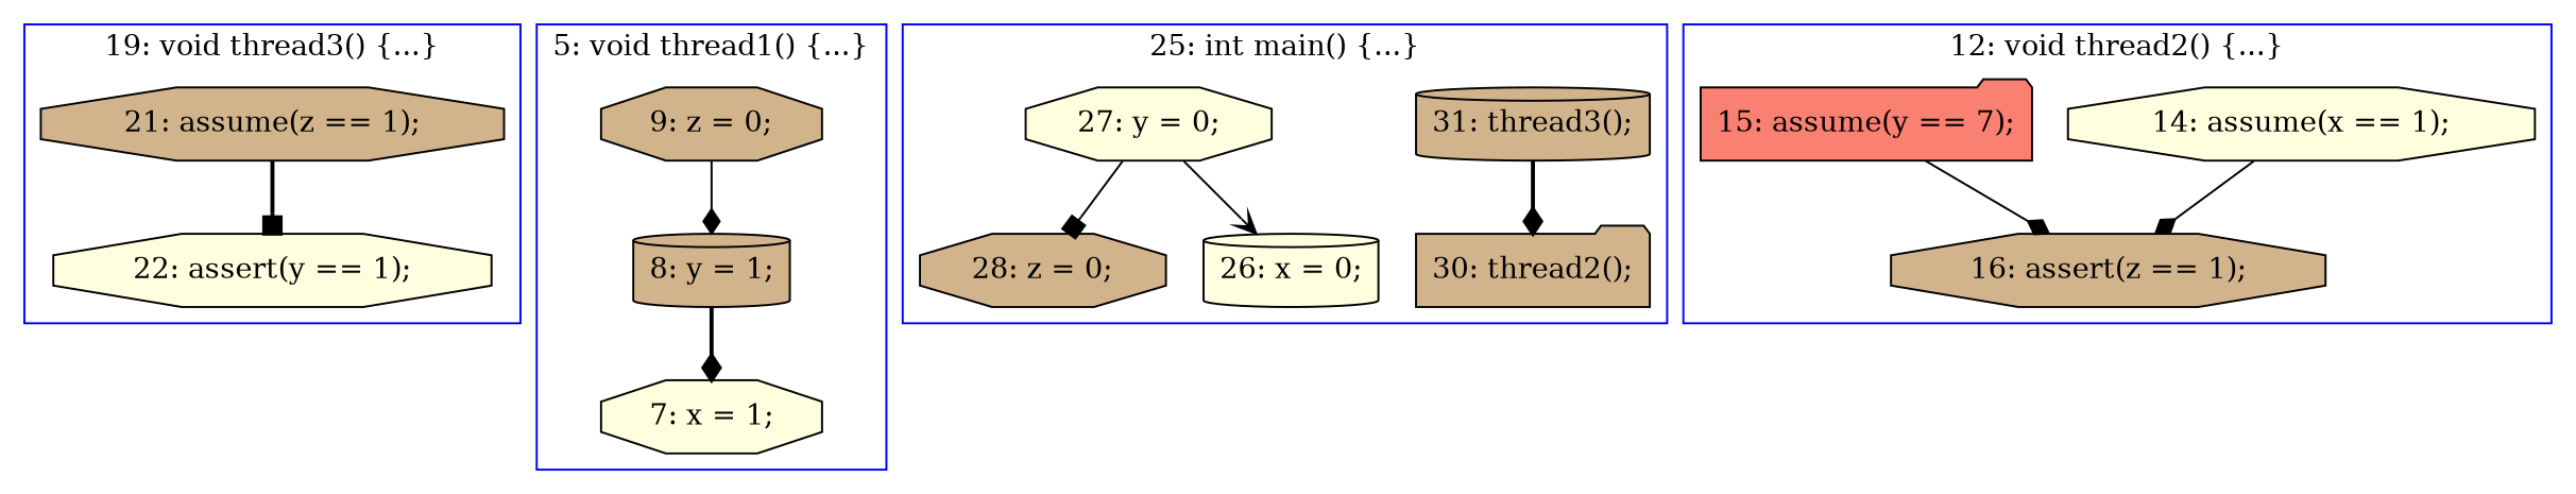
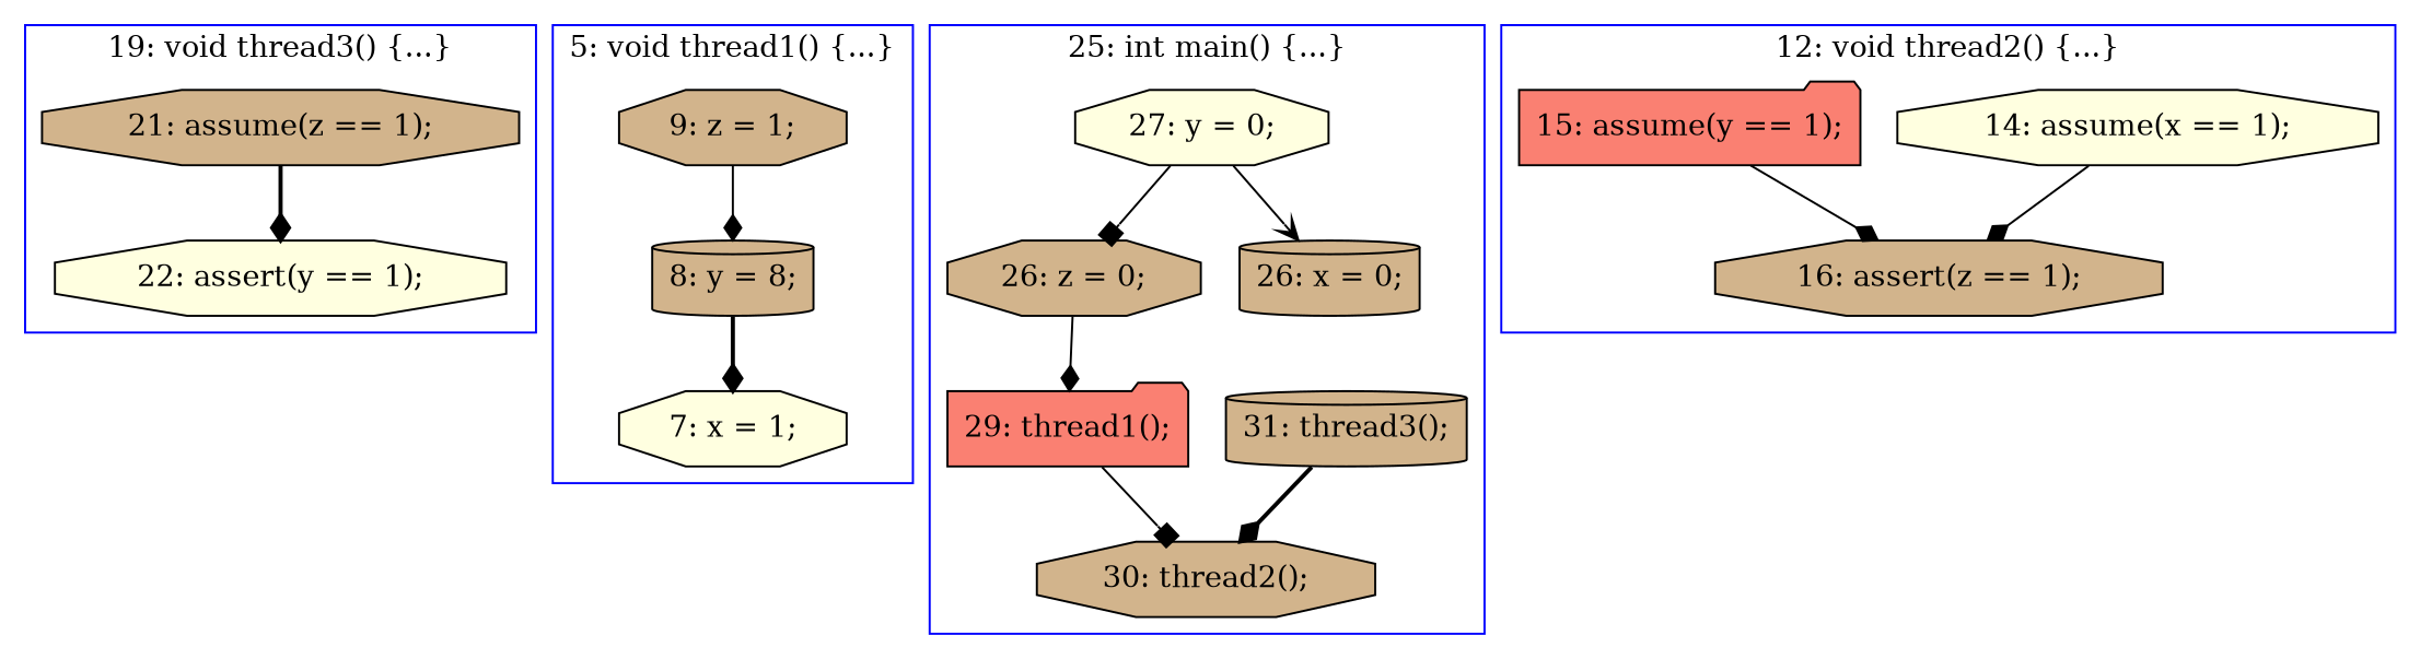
  digraph {
    compound=true
    node [fillcolor=tan shape=octagon style=filled]
    edge [arrowhead=diamond style=solid]
    n1 [label="21: assume(z == 1);"]
    n2 [fillcolor=lightyellow label="22: assert(y == 1);"]
-   n3 [label="8: y = 1;" shape=cylinder]
+   n3 [label="8: y = 8;" shape=cylinder]
    n4 [fillcolor=lightyellow label="7: x = 1;"]
-   n5 [label="9: z = 0;"]
-   n6 [label="30: thread2();" shape=folder]
+   n5 [label="9: z = 1;"]
+   n6 [label="30: thread2();"]
    n7 [label="31: thread3();" shape=cylinder]
+   n8 [fillcolor=salmon label="29: thread1();" shape=folder]
    n9 [fillcolor=lightyellow label="27: y = 0;"]
-   n10 [label="28: z = 0;"]
-   n11 [fillcolor=lightyellow label="26: x = 0;" shape=cylinder]
+   n10 [label="26: z = 0;"]
+   n11 [label="26: x = 0;" shape=cylinder]
    n12 [fillcolor=lightyellow label="14: assume(x == 1);"]
    n13 [label="16: assert(z == 1);"]
-   n14 [fillcolor=salmon label="15: assume(y == 7);" shape=folder]
+   n14 [fillcolor=salmon label="15: assume(y == 1);" shape=folder]
    subgraph cluster_1 {
      color=blue
      label="19: void thread3() {...}"
      n1
      n2
    }
    subgraph cluster_2 {
      color=blue
      label="5: void thread1() {...}"
      n3
      n4
      n5
    }
    subgraph cluster_3 {
      color=blue
      label="25: int main() {...}"
      n6
      n7
+     n8
      n9
      n10
      n11
    }
    subgraph cluster_4 {
      color=blue
      label="12: void thread2() {...}"
      n12
      n13
      n14
    }
-   n1 -> n2 [arrowhead=box style=bold]
+   n1 -> n2 [style=bold]
    n3 -> n4 [style=bold]
    n5 -> n3
    n7 -> n6 [style=bold]
+   n8 -> n6 [arrowhead=box]
    n9 -> n10 [arrowhead=box]
    n9 -> n11 [arrowhead=vee]
+   n10 -> n8
    n12 -> n13
    n14 -> n13
  }
